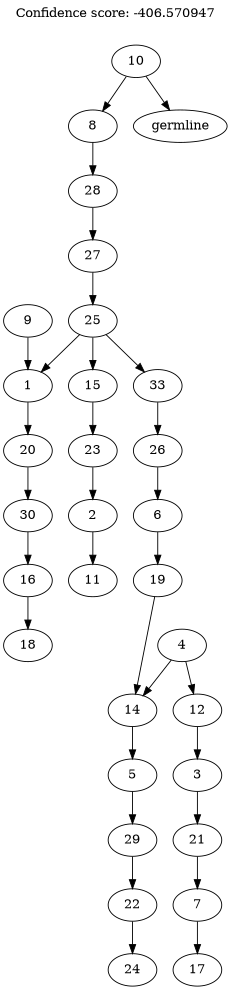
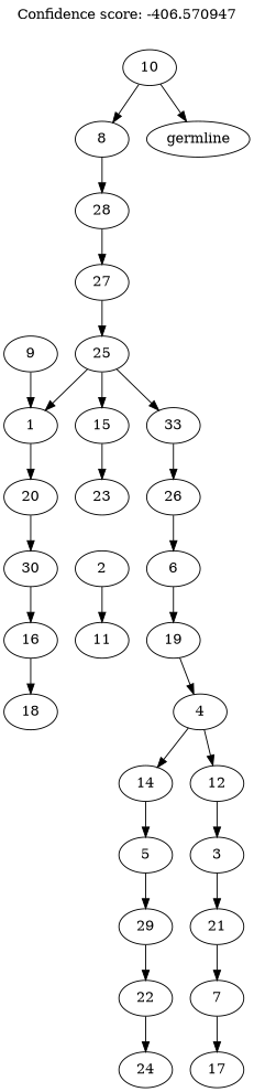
  digraph {
    label="Confidence score: -406.570947"
    labelloc=t
    n1 [label=2]
    n2 [label=11]
    n3 [label=23]
    n4 [label=15]
    n5 [label=16]
    n6 [label=18]
    n7 [label=30]
    n8 [label=20]
    n9 [label=1]
    n10 [label=9]
    n11 [label=22]
    n12 [label=24]
    n13 [label=29]
    n14 [label=5]
    n15 [label=14]
    n16 [label=7]
    n17 [label=17]
    n18 [label=21]
    n19 [label=3]
    n20 [label=12]
    n21 [label=4]
    n22 [label=19]
    n23 [label=6]
    n24 [label=26]
    n25 [label=33]
    n26 [label=25]
    n27 [label=27]
    n28 [label=28]
    n29 [label=8]
    n30 [label=10]
    n31 [label=germline]
    n1 -> n2
-   n3 -> n1
    n4 -> n3
    n5 -> n6
    n7 -> n5
    n8 -> n7
    n9 -> n8
    n10 -> n9
    n11 -> n12
    n13 -> n11
    n14 -> n13
    n15 -> n14
    n16 -> n17
    n18 -> n16
    n19 -> n18
    n20 -> n19
    n21 -> n15
    n21 -> n20
-   n22 -> n15
+   n22 -> n21
    n23 -> n22
    n24 -> n23
    n25 -> n24
    n26 -> n4
    n26 -> n9
    n26 -> n25
    n27 -> n26
    n28 -> n27
    n29 -> n28
    n30 -> n29
    n30 -> n31
  }
